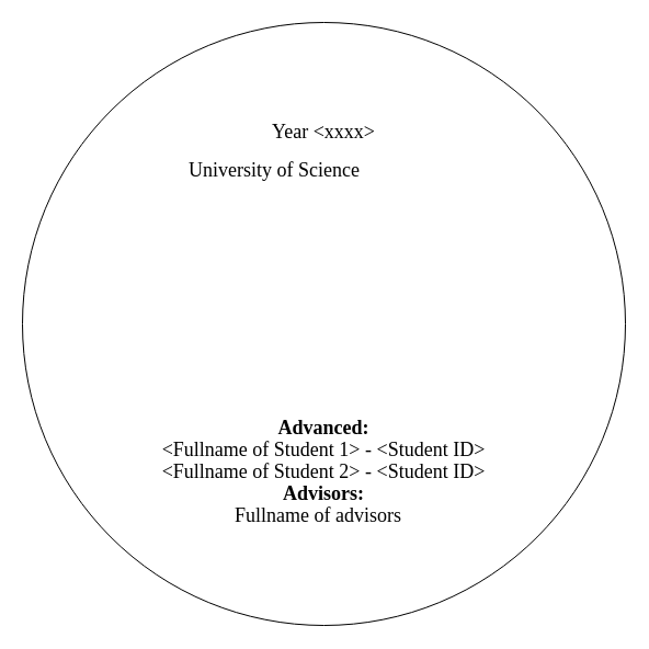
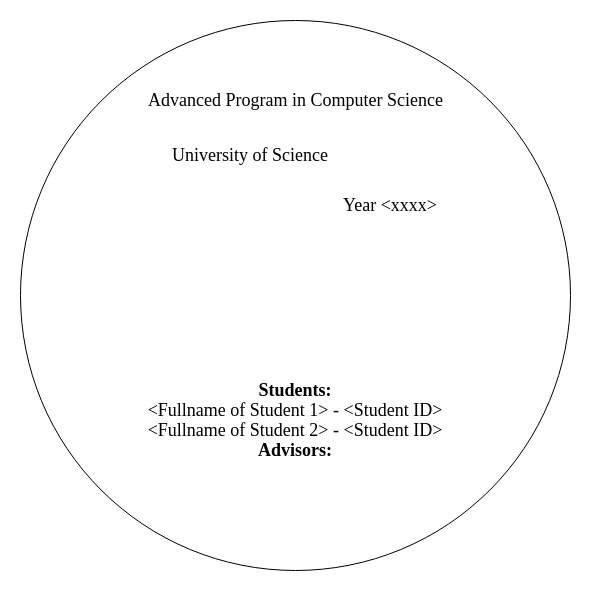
  <mxCell id="0" />
  <mxCell id="1" parent="0" />
  <mxCell id="2" value="" style="ellipse;whiteSpace=wrap;html=1;aspect=fixed;" vertex="1" parent="1"><mxGeometry x="20" y="20" width="550" height="550" as="geometry" /></mxCell>
  <mxCell id="3" value="&lt;span class=&quot;fontstyle0&quot; style=&quot;font-size: 18px;&quot;&gt;University of Science&lt;/span&gt; &lt;br style=&quot;font-size: 18px;&quot;&gt;" style="text;html=1;strokeColor=none;fillColor=none;align=center;verticalAlign=middle;whiteSpace=wrap;rounded=0;fontFamily=Times New Roman;fontSize=18;" vertex="1" parent="1"><mxGeometry x="170" y="145" width="160" height="20" as="geometry" /></mxCell>
- <mxCell id="5" value="&lt;span class=&quot;fontstyle0&quot; style=&quot;font-size: 18px&quot;&gt;Year &amp;lt;xxxx&amp;gt;&lt;/span&gt;" style="text;html=1;strokeColor=none;fillColor=none;align=center;verticalAlign=middle;whiteSpace=wrap;rounded=0;fontFamily=Times New Roman;fontSize=18;" vertex="1" parent="1"><mxGeometry x="215" y="110" width="160" height="20" as="geometry" /></mxCell>
- <mxCell id="6" value="Advanced:" style="text;html=1;strokeColor=none;fillColor=none;align=center;verticalAlign=middle;whiteSpace=wrap;rounded=0;fontFamily=Times New Roman;fontSize=18;fontStyle=1" vertex="1" parent="1"><mxGeometry x="215" y="380" width="160" height="20" as="geometry" /></mxCell>
+ <mxCell id="4" value="&lt;span class=&quot;fontstyle0&quot;&gt;Advanced Program in Computer Science&lt;/span&gt; &lt;br/&gt;" style="text;html=1;strokeColor=none;fillColor=none;align=center;verticalAlign=middle;whiteSpace=wrap;rounded=0;fontFamily=Times New Roman;fontSize=18;" vertex="1" parent="1"><mxGeometry x="137.5" y="90" width="315" height="20" as="geometry" /></mxCell>
+ <mxCell id="5" value="&lt;span class=&quot;fontstyle0&quot; style=&quot;font-size: 18px&quot;&gt;Year &amp;lt;xxxx&amp;gt;&lt;/span&gt;" style="text;html=1;strokeColor=none;fillColor=none;align=center;verticalAlign=middle;whiteSpace=wrap;rounded=0;fontFamily=Times New Roman;fontSize=18;" vertex="1" parent="1"><mxGeometry x="310" y="195" width="160" height="20" as="geometry" /></mxCell>
+ <mxCell id="6" value="Students:" style="text;html=1;strokeColor=none;fillColor=none;align=center;verticalAlign=middle;whiteSpace=wrap;rounded=0;fontFamily=Times New Roman;fontSize=18;fontStyle=1" vertex="1" parent="1"><mxGeometry x="215" y="380" width="160" height="20" as="geometry" /></mxCell>
  <mxCell id="7" value="&lt;span class=&quot;fontstyle0&quot; style=&quot;font-size: 18px&quot;&gt;&amp;lt;Fullname of Student 1&amp;gt;&amp;nbsp;- &amp;lt;&lt;/span&gt;Student ID&amp;gt;" style="text;html=1;strokeColor=none;fillColor=none;align=center;verticalAlign=middle;whiteSpace=wrap;rounded=0;fontFamily=Times New Roman;fontSize=18;" vertex="1" parent="1"><mxGeometry x="20" y="400" width="550" height="20" as="geometry" /></mxCell>
  <mxCell id="8" value="&lt;span class=&quot;fontstyle0&quot; style=&quot;font-size: 18px&quot;&gt;&amp;lt;Fullname of Student 2&amp;gt;&amp;nbsp;- &amp;lt;&lt;/span&gt;Student ID&amp;gt;" style="text;html=1;strokeColor=none;fillColor=none;align=center;verticalAlign=middle;whiteSpace=wrap;rounded=0;fontFamily=Times New Roman;fontSize=18;" vertex="1" parent="1"><mxGeometry x="20" y="420" width="550" height="20" as="geometry" /></mxCell>
  <mxCell id="9" value="Advisors:" style="text;html=1;strokeColor=none;fillColor=none;align=center;verticalAlign=middle;whiteSpace=wrap;rounded=0;fontFamily=Times New Roman;fontSize=18;fontStyle=1" vertex="1" parent="1"><mxGeometry x="215" y="440" width="160" height="20" as="geometry" /></mxCell>
- <mxCell id="10" value="Fullname of advisors" style="text;html=1;strokeColor=none;fillColor=none;align=center;verticalAlign=middle;whiteSpace=wrap;rounded=0;fontFamily=Times New Roman;fontSize=18;" vertex="1" parent="1"><mxGeometry x="20" y="460" width="540" height="20" as="geometry" /></mxCell>
